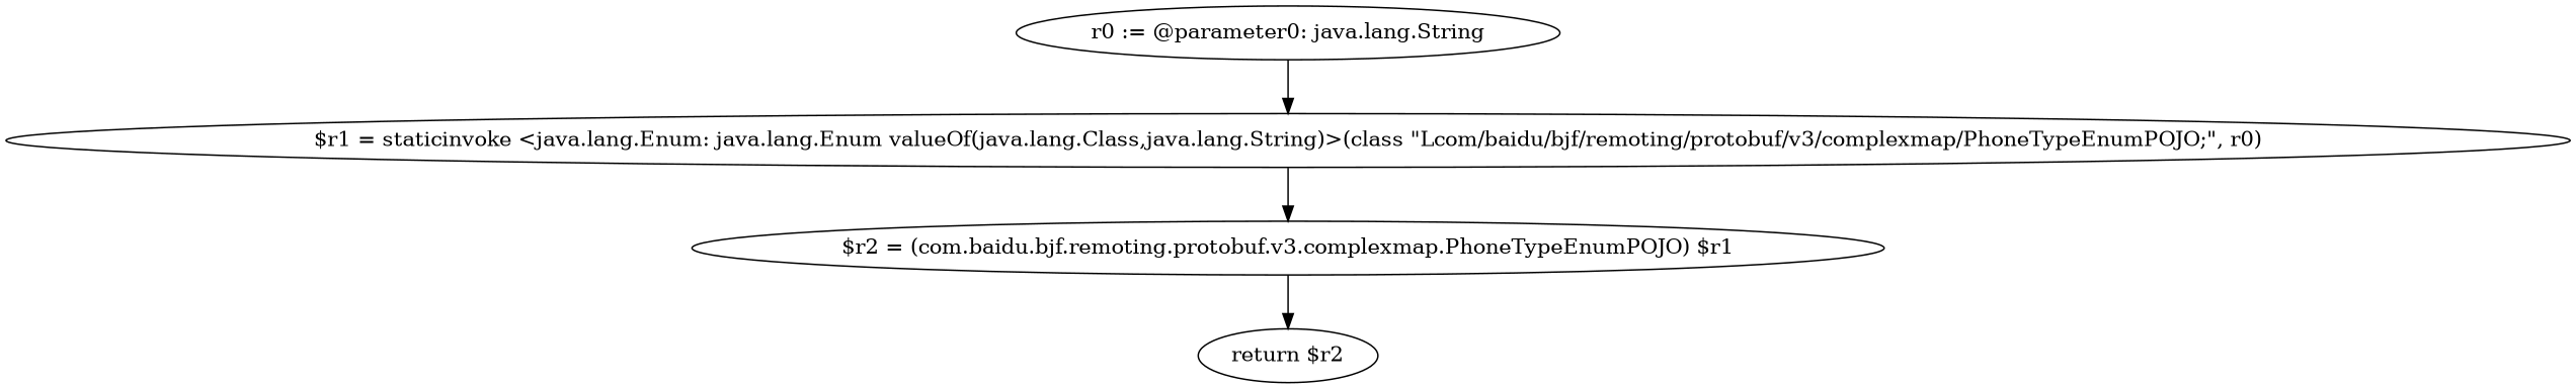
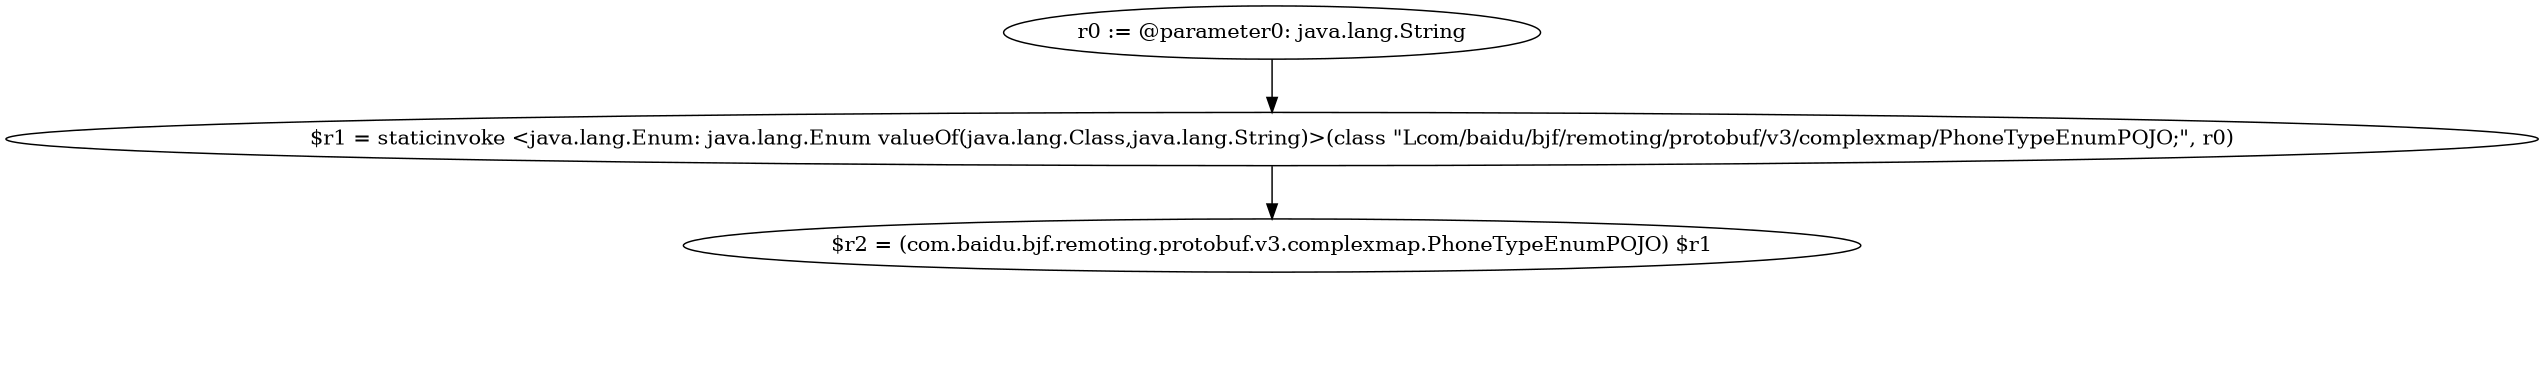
  digraph {
    "r0 := @parameter0: java.lang.String"
    "$r1 = staticinvoke <java.lang.Enum: java.lang.Enum valueOf(java.lang.Class,java.lang.String)>(class \"Lcom/baidu/bjf/remoting/protobuf/v3/complexmap/PhoneTypeEnumPOJO;\", r0)"
    "$r2 = (com.baidu.bjf.remoting.protobuf.v3.complexmap.PhoneTypeEnumPOJO) $r1"
-   "return $r2"
    "r0 := @parameter0: java.lang.String" -> "$r1 = staticinvoke <java.lang.Enum: java.lang.Enum valueOf(java.lang.Class,java.lang.String)>(class \"Lcom/baidu/bjf/remoting/protobuf/v3/complexmap/PhoneTypeEnumPOJO;\", r0)"
    "$r1 = staticinvoke <java.lang.Enum: java.lang.Enum valueOf(java.lang.Class,java.lang.String)>(class \"Lcom/baidu/bjf/remoting/protobuf/v3/complexmap/PhoneTypeEnumPOJO;\", r0)" -> "$r2 = (com.baidu.bjf.remoting.protobuf.v3.complexmap.PhoneTypeEnumPOJO) $r1"
-   "$r2 = (com.baidu.bjf.remoting.protobuf.v3.complexmap.PhoneTypeEnumPOJO) $r1" -> "return $r2"
  }
